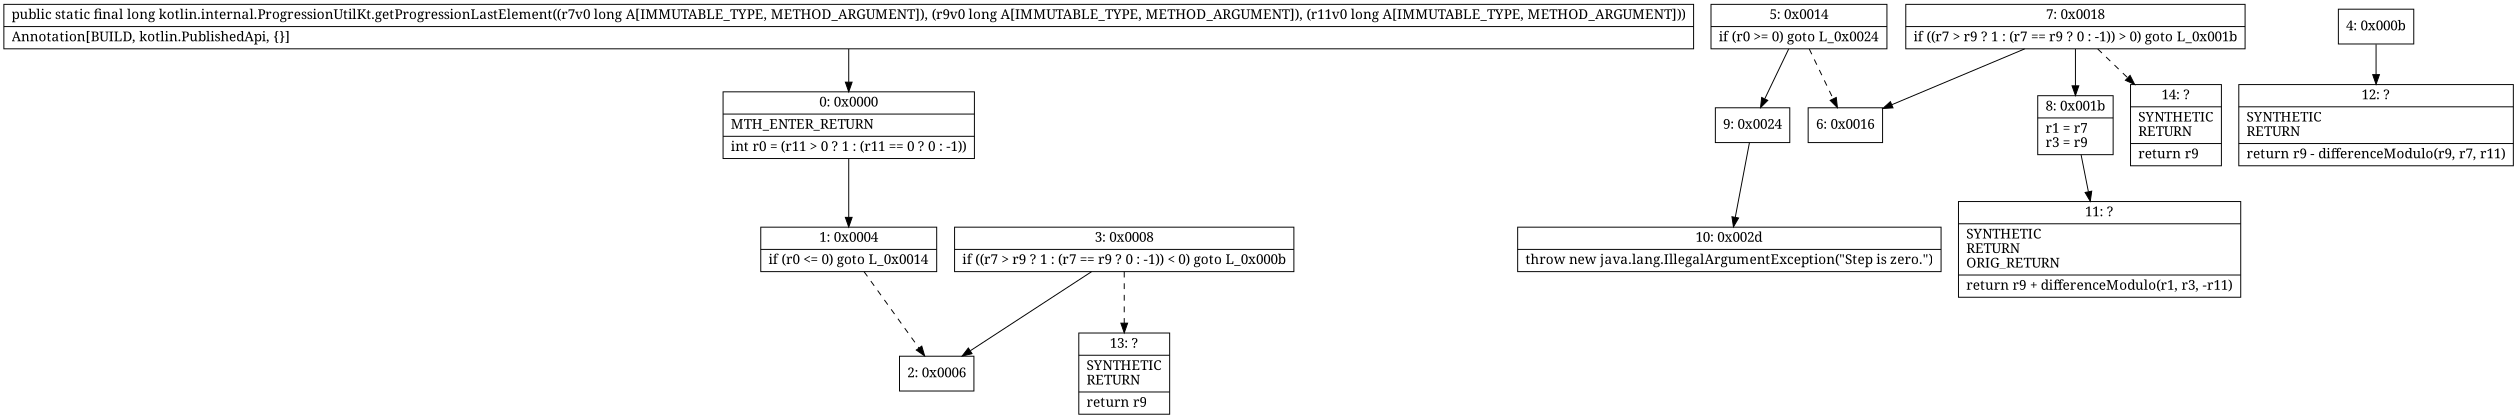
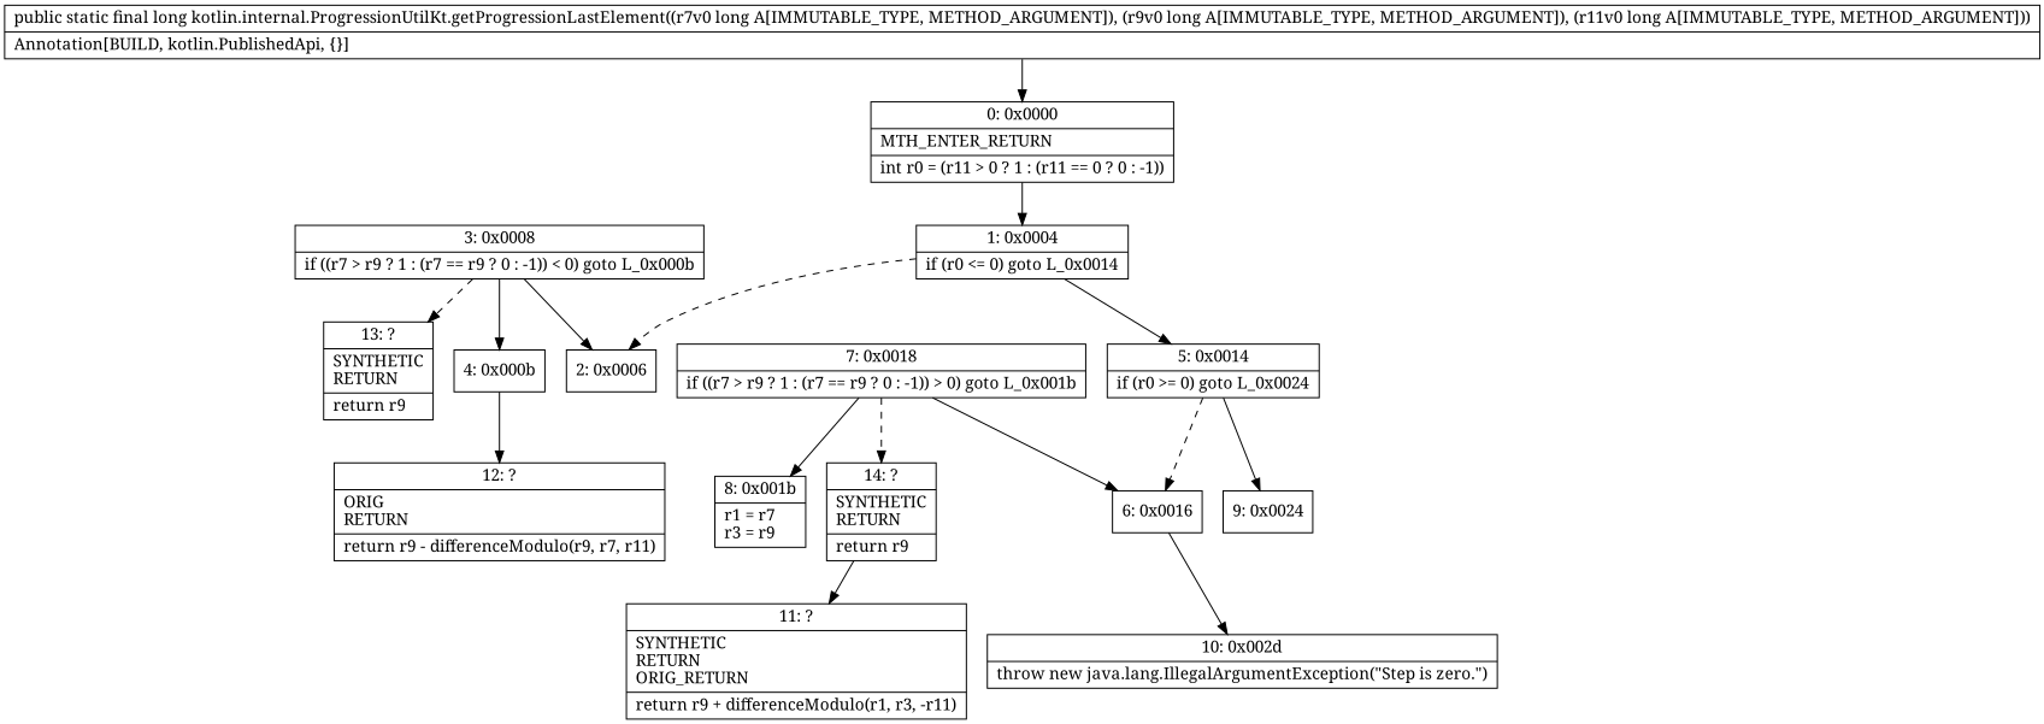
  digraph {
    fontname="Noto Serif"
    node [fontname="Noto Serif" shape=record]
    edge [fontname="Noto Serif"]
    n1 [label="{0\:\ 0x0000|MTH_ENTER_RETURN\l|int r0 = (r11 \> 0 ? 1 : (r11 == 0 ? 0 : \-1))\l}"]
    n2 [label="{1\:\ 0x0004|if (r0 \<= 0) goto L_0x0014\l}"]
    n3 [label="{2\:\ 0x0006}"]
    n4 [label="{5\:\ 0x0014|if (r0 \>= 0) goto L_0x0024\l}"]
    n5 [label="{6\:\ 0x0016}"]
    n6 [label="{9\:\ 0x0024}"]
    n7 [label="{3\:\ 0x0008|if ((r7 \> r9 ? 1 : (r7 == r9 ? 0 : \-1)) \< 0) goto L_0x000b\l}"]
    n8 [label="{4\:\ 0x000b}"]
    n9 [label="{13\:\ ?|SYNTHETIC\lRETURN\l|return r9\l}"]
-   n10 [label="{12\:\ ?|SYNTHETIC\lRETURN\l|return r9 \- differenceModulo(r9, r7, r11)\l}"]
+   n10 [label="{12\:\ ?|ORIG\lRETURN\l|return r9 \- differenceModulo(r9, r7, r11)\l}"]
    n11 [label="{10\:\ 0x002d|throw new java.lang.IllegalArgumentException(\"Step is zero.\")\l}"]
    n12 [label="{7\:\ 0x0018|if ((r7 \> r9 ? 1 : (r7 == r9 ? 0 : \-1)) \> 0) goto L_0x001b\l}"]
    n13 [label="{8\:\ 0x001b|r1 = r7\lr3 = r9\l}"]
    n14 [label="{14\:\ ?|SYNTHETIC\lRETURN\l|return r9\l}"]
    n15 [label="{11\:\ ?|SYNTHETIC\lRETURN\lORIG_RETURN\l|return r9 + differenceModulo(r1, r3, \-r11)\l}"]
    n16 [label="{public static final long kotlin.internal.ProgressionUtilKt.getProgressionLastElement((r7v0 long A[IMMUTABLE_TYPE, METHOD_ARGUMENT]), (r9v0 long A[IMMUTABLE_TYPE, METHOD_ARGUMENT]), (r11v0 long A[IMMUTABLE_TYPE, METHOD_ARGUMENT]))  | Annotation[BUILD, kotlin.PublishedApi, \{\}]\l}"]
    n1 -> n2
    n2 -> n3 [style=dashed]
+   n2 -> n4
    n4 -> n5 [style=dashed]
    n4 -> n6
-   n6 -> n11
+   n5 -> n11
    n7 -> n3
+   n7 -> n8
    n7 -> n9 [style=dashed]
    n8 -> n10
    n12 -> n5
    n12 -> n13
    n12 -> n14 [style=dashed]
-   n13 -> n15
+   n14 -> n15
    n16 -> n1
  }
